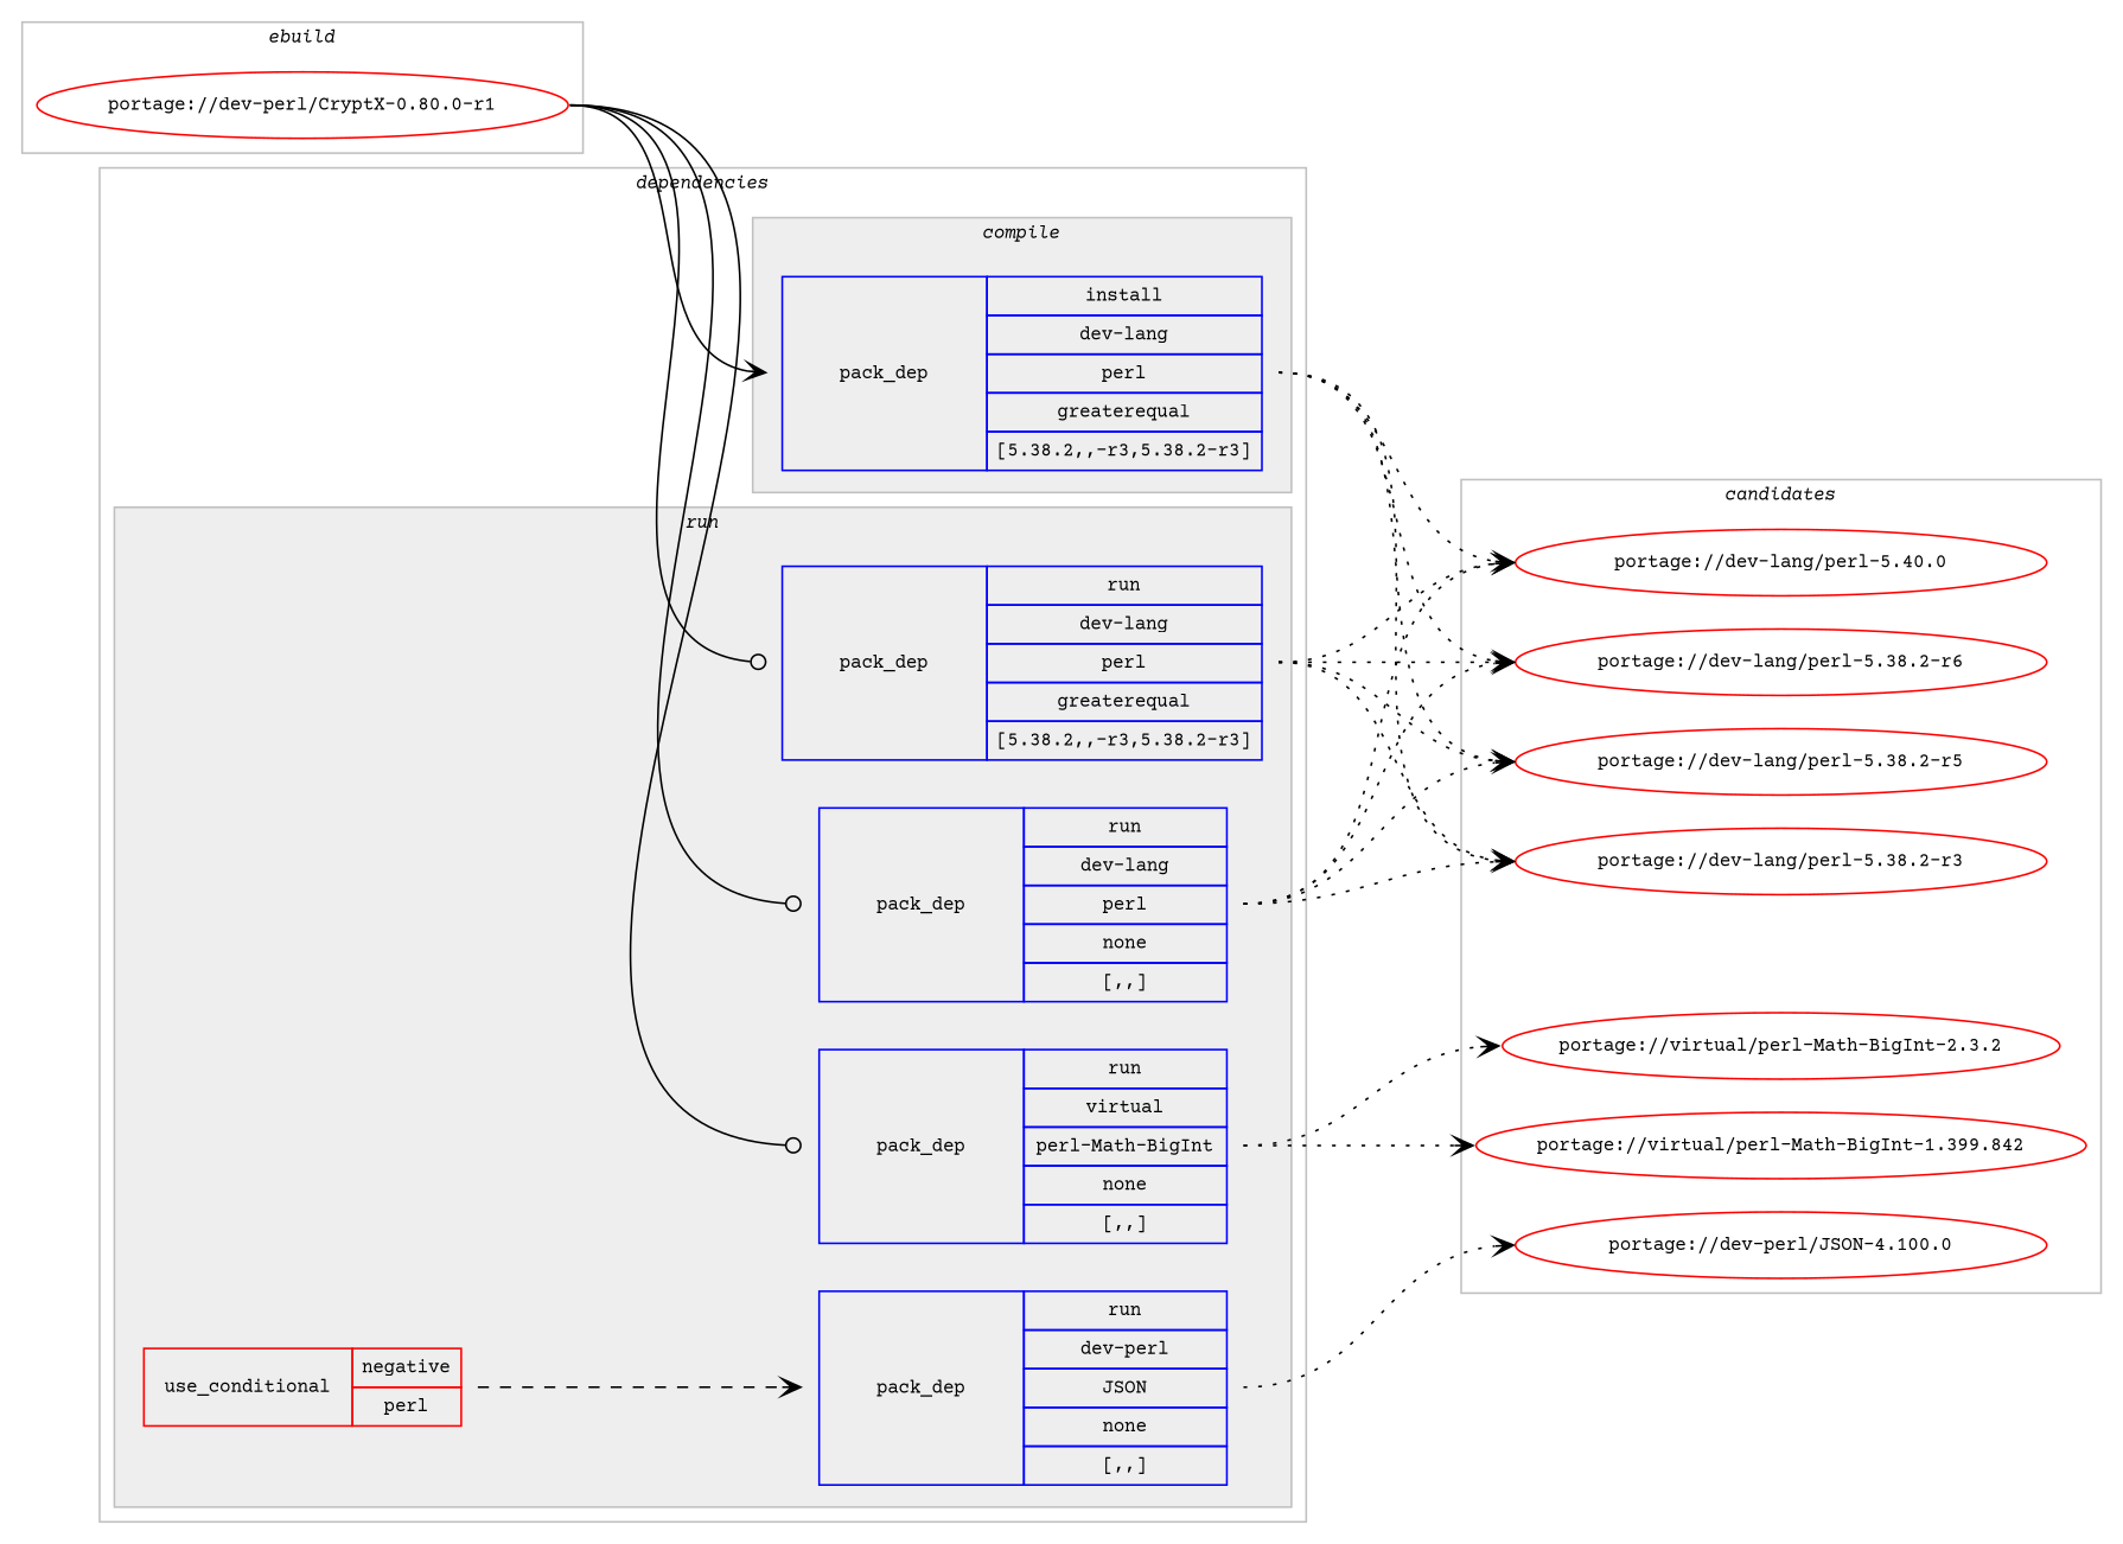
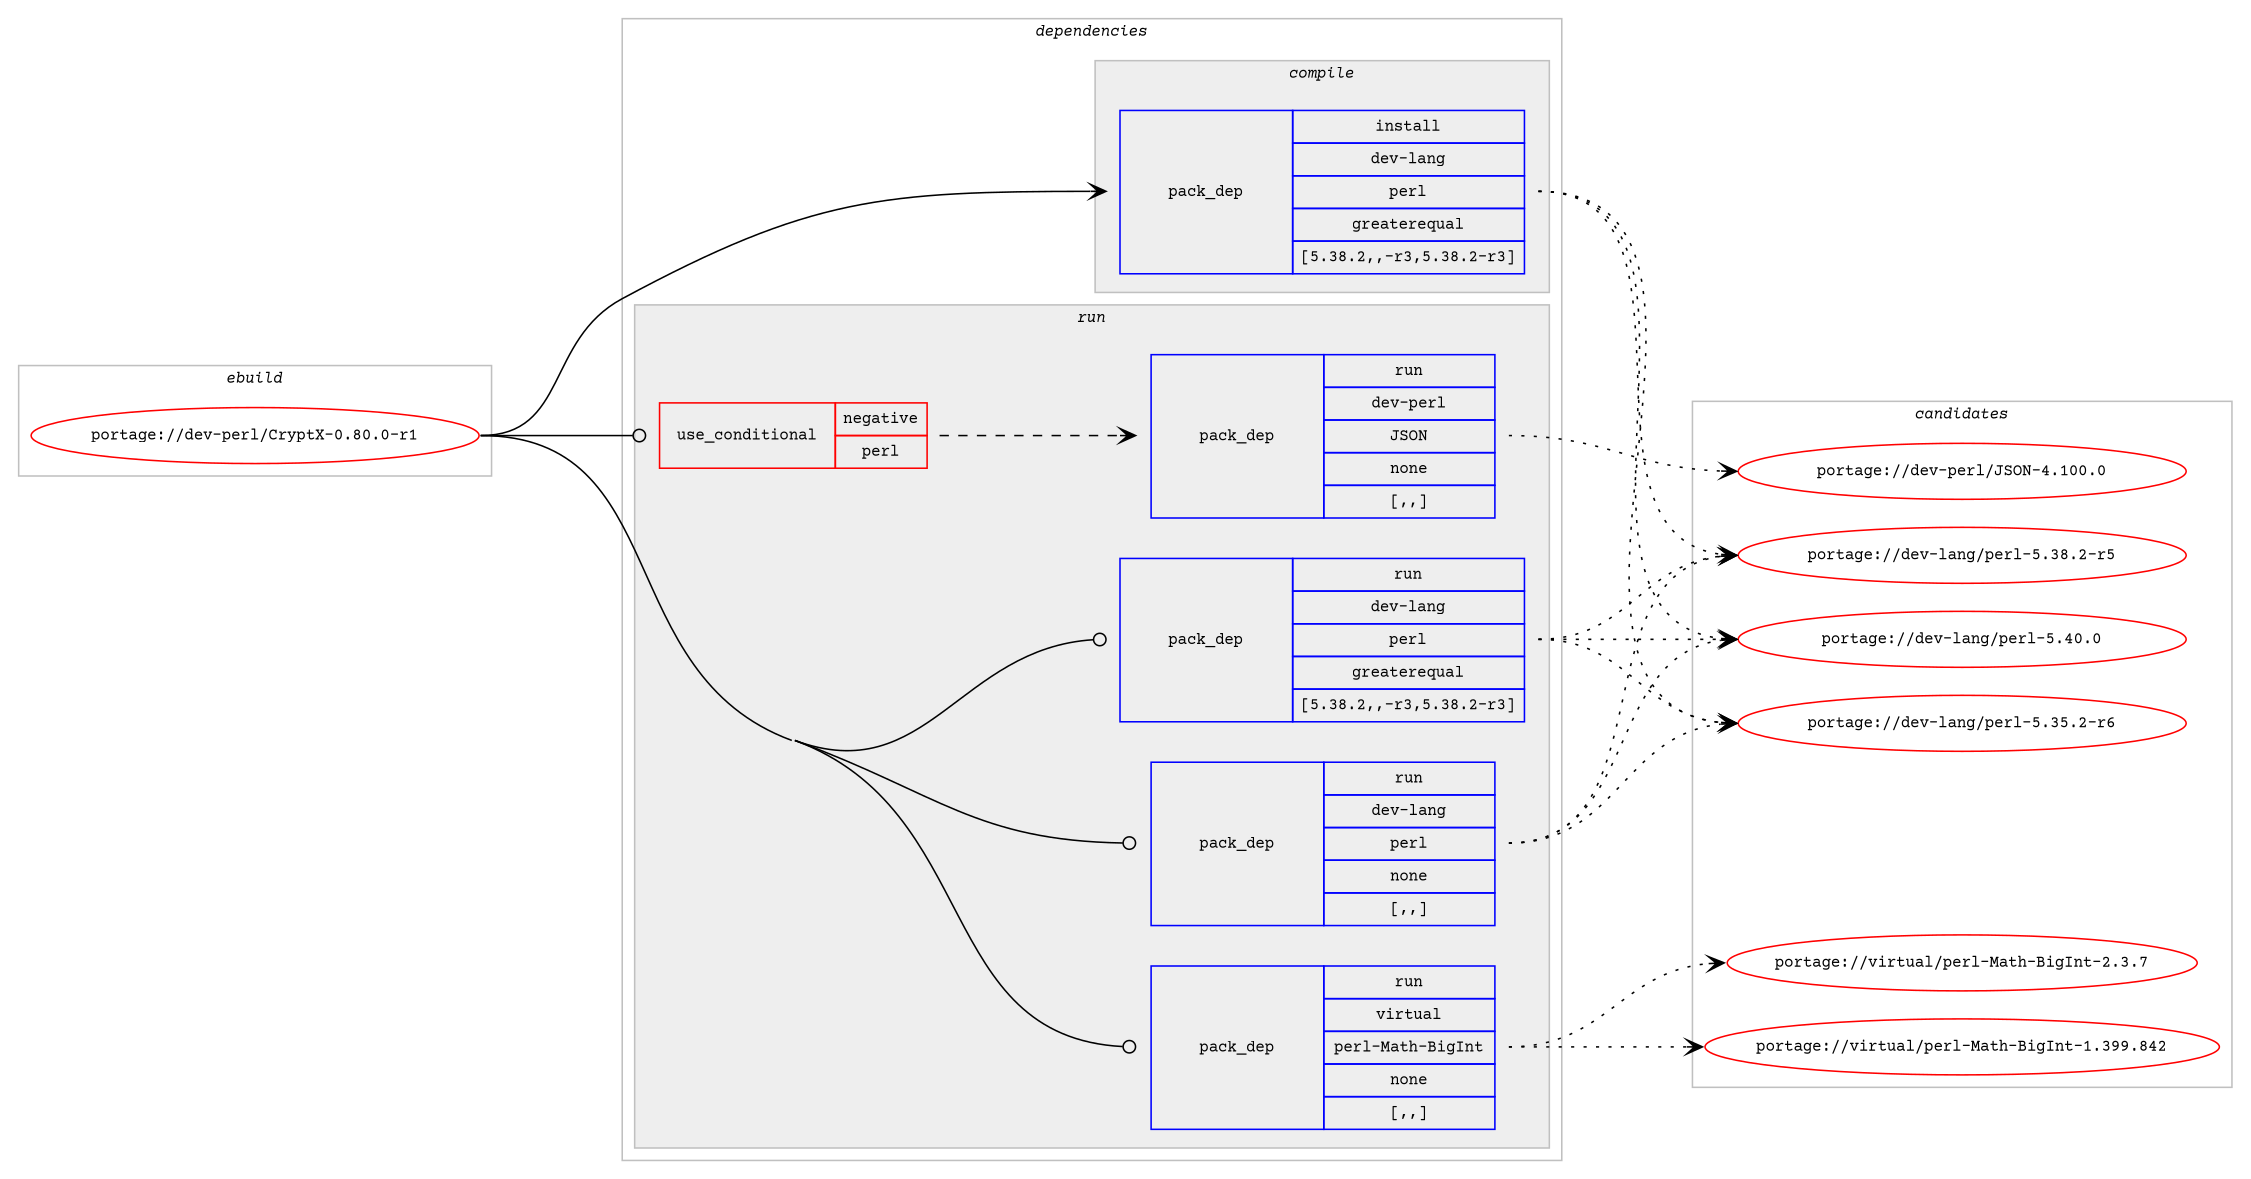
  digraph {
    compound=true
    concentrate=true
    fontname="Courier Prime"
    fontsize=10
    newrank=true
    rankdir=LR
    ranksep=1.5
    node [color=red fontname="Courier Prime" fontsize=10]
    edge [arrowhead=vee fontname="Courier Prime" headport=w style=dotted tailport=e weight=100]
    n1 [label="portage://dev-perl/CryptX-0.80.0-r1" width=4]
    n2 [color=blue label=<<TABLE BORDER="0" CELLBORDER="1" CELLSPACING="0" CELLPADDING="4" WIDTH="220"><TR><TD ROWSPAN="6" CELLPADDING="30">pack_dep</TD></TR><TR><TD WIDTH="110">install</TD></TR><TR><TD>dev-lang</TD></TR><TR><TD>perl</TD></TR><TR><TD>greaterequal</TD></TR><TR><TD>[5.38.2,,-r3,5.38.2-r3]</TD></TR></TABLE>> shape=none]
    n3 [color=blue label=<<TABLE BORDER="0" CELLBORDER="1" CELLSPACING="0" CELLPADDING="4" WIDTH="220"><TR><TD ROWSPAN="6" CELLPADDING="30">pack_dep</TD></TR><TR><TD WIDTH="110">run</TD></TR><TR><TD>dev-perl</TD></TR><TR><TD>JSON</TD></TR><TR><TD>none</TD></TR><TR><TD>[,,]</TD></TR></TABLE>> shape=none]
    n4 [label=<<TABLE BORDER="0" CELLBORDER="1" CELLSPACING="0" CELLPADDING="4"><TR><TD ROWSPAN="3" CELLPADDING="10">use_conditional</TD></TR><TR><TD>negative</TD></TR><TR><TD>perl</TD></TR></TABLE>> shape=none]
    n5 [color=blue label=<<TABLE BORDER="0" CELLBORDER="1" CELLSPACING="0" CELLPADDING="4" WIDTH="220"><TR><TD ROWSPAN="6" CELLPADDING="30">pack_dep</TD></TR><TR><TD WIDTH="110">run</TD></TR><TR><TD>dev-lang</TD></TR><TR><TD>perl</TD></TR><TR><TD>greaterequal</TD></TR><TR><TD>[5.38.2,,-r3,5.38.2-r3]</TD></TR></TABLE>> shape=none]
    n6 [color=blue label=<<TABLE BORDER="0" CELLBORDER="1" CELLSPACING="0" CELLPADDING="4" WIDTH="220"><TR><TD ROWSPAN="6" CELLPADDING="30">pack_dep</TD></TR><TR><TD WIDTH="110">run</TD></TR><TR><TD>dev-lang</TD></TR><TR><TD>perl</TD></TR><TR><TD>none</TD></TR><TR><TD>[,,]</TD></TR></TABLE>> shape=none]
    n7 [color=blue label=<<TABLE BORDER="0" CELLBORDER="1" CELLSPACING="0" CELLPADDING="4" WIDTH="220"><TR><TD ROWSPAN="6" CELLPADDING="30">pack_dep</TD></TR><TR><TD WIDTH="110">run</TD></TR><TR><TD>virtual</TD></TR><TR><TD>perl-Math-BigInt</TD></TR><TR><TD>none</TD></TR><TR><TD>[,,]</TD></TR></TABLE>> shape=none]
    n8 [label="portage://dev-lang/perl-5.40.0" width=4]
-   n9 [label="portage://dev-lang/perl-5.38.2-r6" width=4]
+   n9 [label="portage://dev-lang/perl-5.35.2-r6" width=4]
    n10 [label="portage://dev-lang/perl-5.38.2-r5" width=4]
-   n11 [label="portage://dev-lang/perl-5.38.2-r3" width=4]
    n12 [label="portage://dev-perl/JSON-4.100.0" width=4]
-   n13 [label="portage://virtual/perl-Math-BigInt-2.3.2" width=4]
+   n13 [label="portage://virtual/perl-Math-BigInt-2.3.7" width=4]
    n14 [label="portage://virtual/perl-Math-BigInt-1.399.842" width=4]
    subgraph cluster_1 {
      color=gray
      label=<<i>ebuild</i>>
      n1
    }
    subgraph cluster_2 {
      color=gray
      label=<<i>dependencies</i>>
      subgraph cluster_3 {
        color=gray
        fillcolor="#eeeeee"
        label=<<i>compile</i>>
        style=filled
        subgraph sub_4 {
          color=gray
          fillcolor="#eeeeee"
          label=<<i>compile</i>>
          style=filled
          n2
        }
      }
      subgraph cluster_5 {
        color=gray
        fillcolor="#eeeeee"
        label=<<i>compile and run</i>>
        style=filled
      }
      subgraph cluster_6 {
        color=gray
        fillcolor="#eeeeee"
        label=<<i>run</i>>
        style=filled
        subgraph sub_7 {
          color=gray
          fillcolor="#eeeeee"
          label=<<i>run</i>>
          style=filled
          n4
          subgraph sub_8 {
            color=gray
            fillcolor="#eeeeee"
            label=<<i>run</i>>
            style=filled
            n3
          }
        }
        subgraph sub_9 {
          color=gray
          fillcolor="#eeeeee"
          label=<<i>run</i>>
          style=filled
          n5
        }
        subgraph sub_10 {
          color=gray
          fillcolor="#eeeeee"
          label=<<i>run</i>>
          style=filled
          n6
        }
        subgraph sub_11 {
          color=gray
          fillcolor="#eeeeee"
          label=<<i>run</i>>
          style=filled
          n7
        }
      }
    }
    subgraph cluster_12 {
      color=gray
      label=<<i>candidates</i>>
      rank=same
      subgraph sub_13 {
        color=black
        label=<<i>candidates</i>>
        nodesep=1
        rank=same
        n8
        n9
        n10
-       n11
      }
      subgraph sub_14 {
        color=black
        label=<<i>candidates</i>>
        nodesep=1
        rank=same
        n12
      }
      subgraph sub_15 {
        color=black
        label=<<i>candidates</i>>
        nodesep=1
        rank=same
        n8
        n9
        n10
-       n11
      }
      subgraph sub_16 {
        color=black
        label=<<i>candidates</i>>
        nodesep=1
        rank=same
        n8
        n9
        n10
-       n11
      }
      subgraph sub_17 {
        color=black
        label=<<i>candidates</i>>
        nodesep=1
        rank=same
        n13
        n14
      }
    }
    n1 -> n2 [style=solid weight=20]
+   n1 -> n4 [arrowhead=odot style=solid weight=20]
    n1 -> n5 [arrowhead=odot style=solid weight=20]
    n1 -> n6 [arrowhead=odot style=solid weight=20]
    n1 -> n7 [arrowhead=odot style=solid weight=20]
    n2 -> n8
    n2 -> n9
    n2 -> n10
-   n2 -> n11
    n3 -> n12
    n4 -> n3 [style=dashed weight=20]
    n5 -> n8
    n5 -> n9
    n5 -> n10
-   n5 -> n11
    n6 -> n8
    n6 -> n9
    n6 -> n10
-   n6 -> n11
    n7 -> n13
    n7 -> n14
  }
